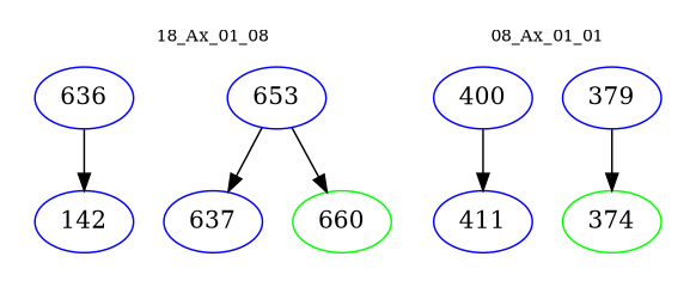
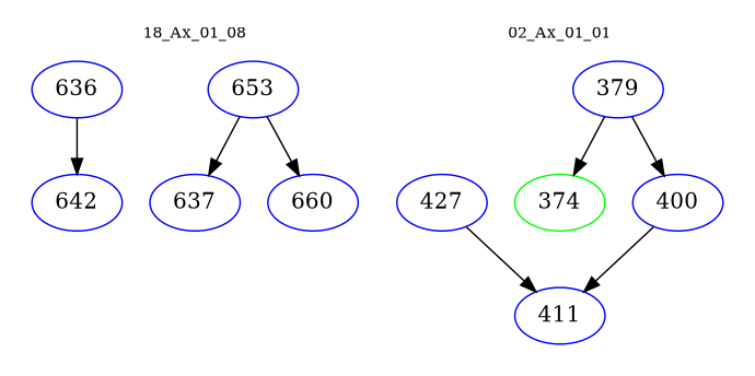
  digraph {
    node [color=blue]
    edge [color=black]
    n1 [label=653]
    n2 [label=637]
-   n3 [color=green label=660]
+   n3 [label=660]
    n4 [label=636]
-   n5 [label=142]
+   n5 [label=642]
    n6 [label=379]
    n7 [color=green label=374]
    n8 [label=400]
+   n9 [label=427]
    n10 [label=411]
    subgraph cluster_1 {
      color=white
      fontsize=10
      label="18_Ax_01_08"
      n1
      n2
      n3
      n4
      n5
    }
    subgraph cluster_2 {
      color=white
      fontsize=10
-     label="08_Ax_01_01"
+     label="02_Ax_01_01"
      n6
      n7
      n8
+     n9
      n10
    }
    n1 -> n2
    n1 -> n3
    n4 -> n5
    n6 -> n7
+   n6 -> n8
    n8 -> n10
+   n9 -> n10
  }
